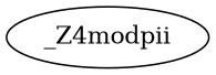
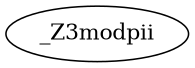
  digraph {
-   n1 [label=_Z4modpii]
+   n1 [label=_Z3modpii]
  }
